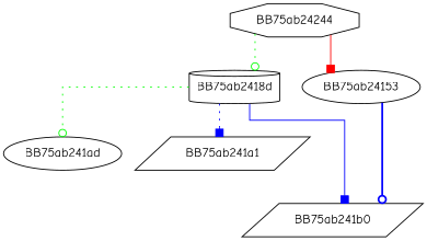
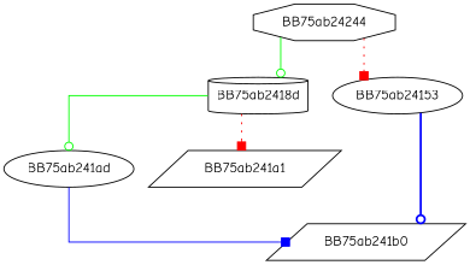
  digraph {
    fontname="Comic Neue"
    splines=ortho
    node [fontname="Comic Neue" shape=ellipse]
    edge [arrowhead=odot color=green fontname="Comic Neue" style=dotted]
    n1 [label=BB75ab24244 shape=octagon]
    BB75ab2418d [shape=cylinder]
    BB75ab24153
    BB75ab241ad
    BB75ab241a1 [shape=parallelogram]
    BB75ab241b0 [shape=parallelogram]
-   n1 -> BB75ab2418d
-   n1 -> BB75ab24153 [arrowhead=box color=red style=solid]
-   BB75ab2418d -> BB75ab241ad
-   BB75ab2418d -> BB75ab241a1 [arrowhead=box color=blue]
+   n1 -> BB75ab2418d [style=solid]
+   n1 -> BB75ab24153 [arrowhead=box color=red]
+   BB75ab2418d -> BB75ab241ad [style=solid]
+   BB75ab2418d -> BB75ab241a1 [arrowhead=box color=red]
    BB75ab24153 -> BB75ab241b0 [color=blue style=bold]
-   BB75ab2418d -> BB75ab241b0 [arrowhead=box color=blue style=solid]
+   BB75ab241ad -> BB75ab241b0 [arrowhead=box color=blue style=solid]
  }
